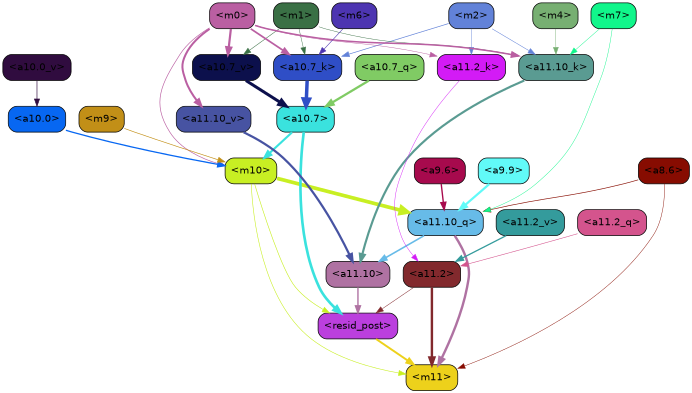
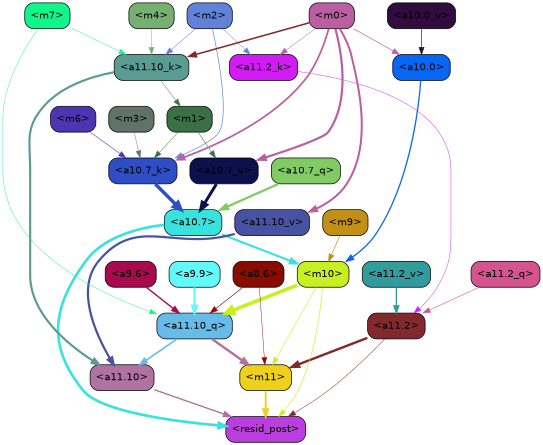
  strict digraph {
    splines=true
    node [color=black fontname=Helvetica shape=box style="filled, rounded"]
    edge [color="#ba5fa2" penwidth=0.6]
    "<m11>" [fillcolor="#edd11b"]
    "<resid_post>" [fillcolor="#bb3fde"]
    "<a11.10>" [fillcolor="#af72a2"]
    "<a11.2>" [fillcolor="#82292d"]
    "<m10>" [fillcolor="#c8ef23"]
    "<a11.10_q>" [fillcolor="#67bbe8"]
    "<a10.7>" [fillcolor="#3ae2de"]
    "<a8.6>" [fillcolor="#870c01"]
    "<a11.2_q>" [fillcolor="#d4548d"]
    "<a11.10_k>" [fillcolor="#5a9b92"]
    "<a11.2_k>" [fillcolor="#d31bf6"]
    "<a11.10_v>" [fillcolor="#4753a2"]
    "<a11.2_v>" [fillcolor="#349b9c"]
    "<a9.9>" [fillcolor="#61faf8"]
    "<a9.6>" [fillcolor="#a70a4d"]
    "<m7>" [fillcolor="#11f68b"]
    "<m4>" [fillcolor="#77af72"]
    "<m2>" [fillcolor="#6282d8"]
    "<a10.7_k>" [fillcolor="#2f4ec6"]
    "<m1>" [fillcolor="#3a7045"]
    "<a10.7_v>" [fillcolor="#0c104c"]
    "<m0>" [fillcolor="#ba5fa2"]
    "<a10.0>" [fillcolor="#0767f2"]
    "<m9>" [fillcolor="#c28f17"]
    "<a10.7_q>" [fillcolor="#80cb64"]
    "<a10.0_v>" [fillcolor="#300c3f"]
    "<m6>" [fillcolor="#4d35b1"]
-   "<resid_post>" -> "<m11>" [color="#edd11b" penwidth=2.702841281890869]
+   "<m3>" [fillcolor="#617369"]
+   "<m11>" -> "<resid_post>" [color="#edd11b" penwidth=2.702841281890869]
    "<a11.10>" -> "<resid_post>" [color="#af72a2" penwidth=1.9347846508026123]
    "<a11.2>" -> "<m11>" [color="#82292d" penwidth=3.357710838317871]
    "<a11.2>" -> "<resid_post>" [color="#82292d" penwidth=0.6756799221038818]
    "<m10>" -> "<m11>" [color="#c8ef23" penwidth=0.7995781898498535]
    "<m10>" -> "<resid_post>" [color="#c8ef23" penwidth=0.84842848777771]
    "<m10>" -> "<a11.10_q>" [color="#c8ef23" penwidth=5.131217956542969]
    "<a11.10_q>" -> "<m11>" [color="#af72a2" penwidth=3.3565988540649414]
    "<a11.10_q>" -> "<a11.10>" [color="#67bbe8" penwidth=2.230653762817383]
    "<a10.7>" -> "<resid_post>" [color="#3ae2de" penwidth=3.701959013938904]
    "<a10.7>" -> "<m10>" [color="#3ae2de" penwidth=2.9233598709106445]
    "<a8.6>" -> "<m11>" [color="#870c01"]
    "<a8.6>" -> "<a11.10_q>" [color="#870c01" penwidth=0.8920164108276367]
    "<a11.2_q>" -> "<a11.2>" [color="#d4548d" penwidth=0.7805061340332031]
    "<a11.10_k>" -> "<a11.10>" [color="#5a9b92" penwidth=3.010073661804199]
    "<a11.2_k>" -> "<a11.2>" [color="#d31bf6"]
    "<a11.10_v>" -> "<a11.10>" [color="#4753a2" penwidth=3.0961761474609375]
    "<a11.2_v>" -> "<a11.2>" [color="#349b9c" penwidth=1.7951231002807617]
    "<a9.9>" -> "<a11.10_q>" [color="#61faf8" penwidth=3.086172103881836]
    "<a9.6>" -> "<a11.10_q>" [color="#a70a4d" penwidth=1.9188203811645508]
    "<m7>" -> "<a11.10_q>" [color="#11f68b"]
    "<m7>" -> "<a11.10_k>" [color="#11f68b"]
    "<m4>" -> "<a11.10_k>" [color="#77af72"]
    "<m2>" -> "<a11.10_k>" [color="#6282d8" penwidth=0.7053709030151367]
    "<m2>" -> "<a11.2_k>" [color="#6282d8"]
    "<m2>" -> "<a10.7_k>" [color="#6282d8" penwidth=0.9458351135253906]
    "<a10.7_k>" -> "<a10.7>" [color="#2f4ec6" penwidth=4.86921501159668]
-   "<m1>" -> "<a11.10_k>" [color="#3a7045"]
+   "<a11.10_k>" -> "<m1>" [color="#3a7045"]
    "<m1>" -> "<a10.7_k>" [color="#3a7045"]
    "<m1>" -> "<a10.7_v>" [color="#3a7045" penwidth=0.7276821136474609]
    "<a10.7_v>" -> "<a10.7>" [color="#0c104c" penwidth=4.189113616943359]
-   "<m0>" -> "<m10>" [penwidth=0.9029474258422852]
-   "<m0>" -> "<a11.10_k>" [penwidth=2.144052505493164]
+   "<m0>" -> "<a10.0>" [penwidth=0.9029474258422852]
+   "<m0>" -> "<a11.10_k>" [color="#82292d" penwidth=2.144052505493164]
    "<m0>" -> "<a11.2_k>" [penwidth=0.6134786605834961]
    "<m0>" -> "<a11.10_v>" [penwidth=2.813839912414551]
    "<m0>" -> "<a10.7_k>" [penwidth=2.4311294555664062]
    "<m0>" -> "<a10.7_v>" [penwidth=3.061185836791992]
    "<a10.0>" -> "<m10>" [color="#0767f2" penwidth=1.7953290939331055]
    "<m9>" -> "<m10>" [color="#c28f17" penwidth=0.8976783752441406]
    "<a10.7_q>" -> "<a10.7>" [color="#80cb64" penwidth=3.1667375564575195]
    "<a10.0_v>" -> "<a10.0>" [color="#300c3f" penwidth=0.9297943115234375]
    "<m6>" -> "<a10.7_k>" [color="#4d35b1" penwidth=0.7860317230224609]
+   "<m3>" -> "<a10.7_k>" [color="#617369"]
  }
